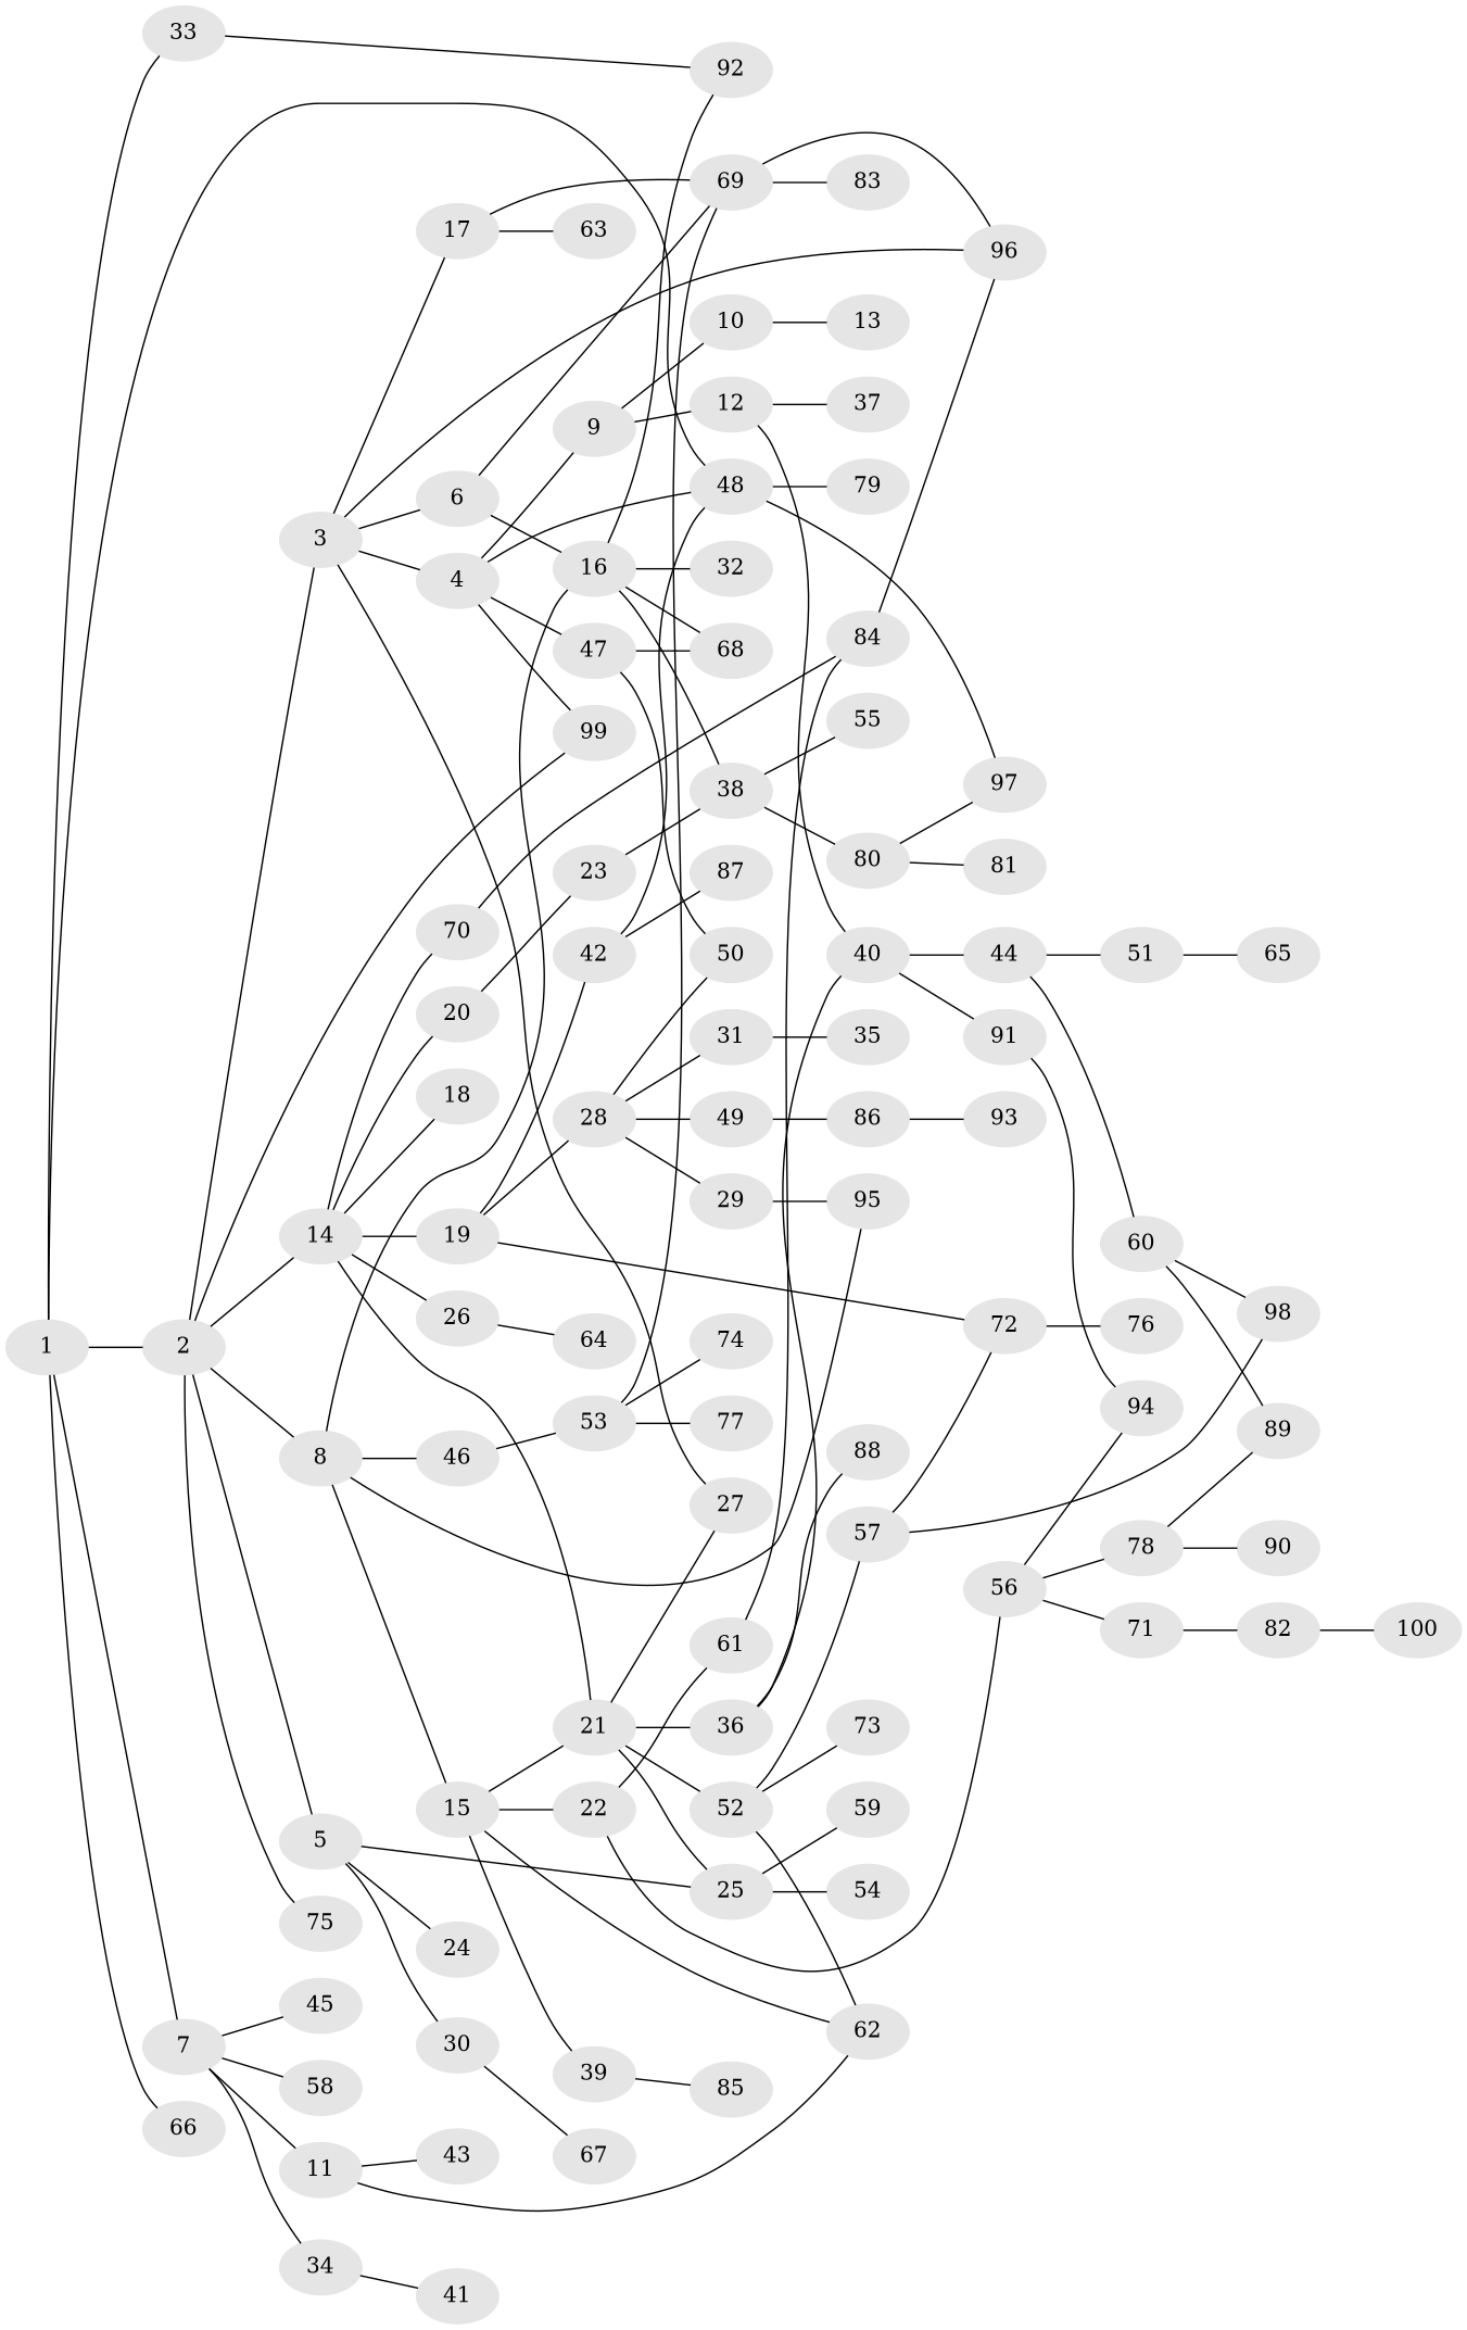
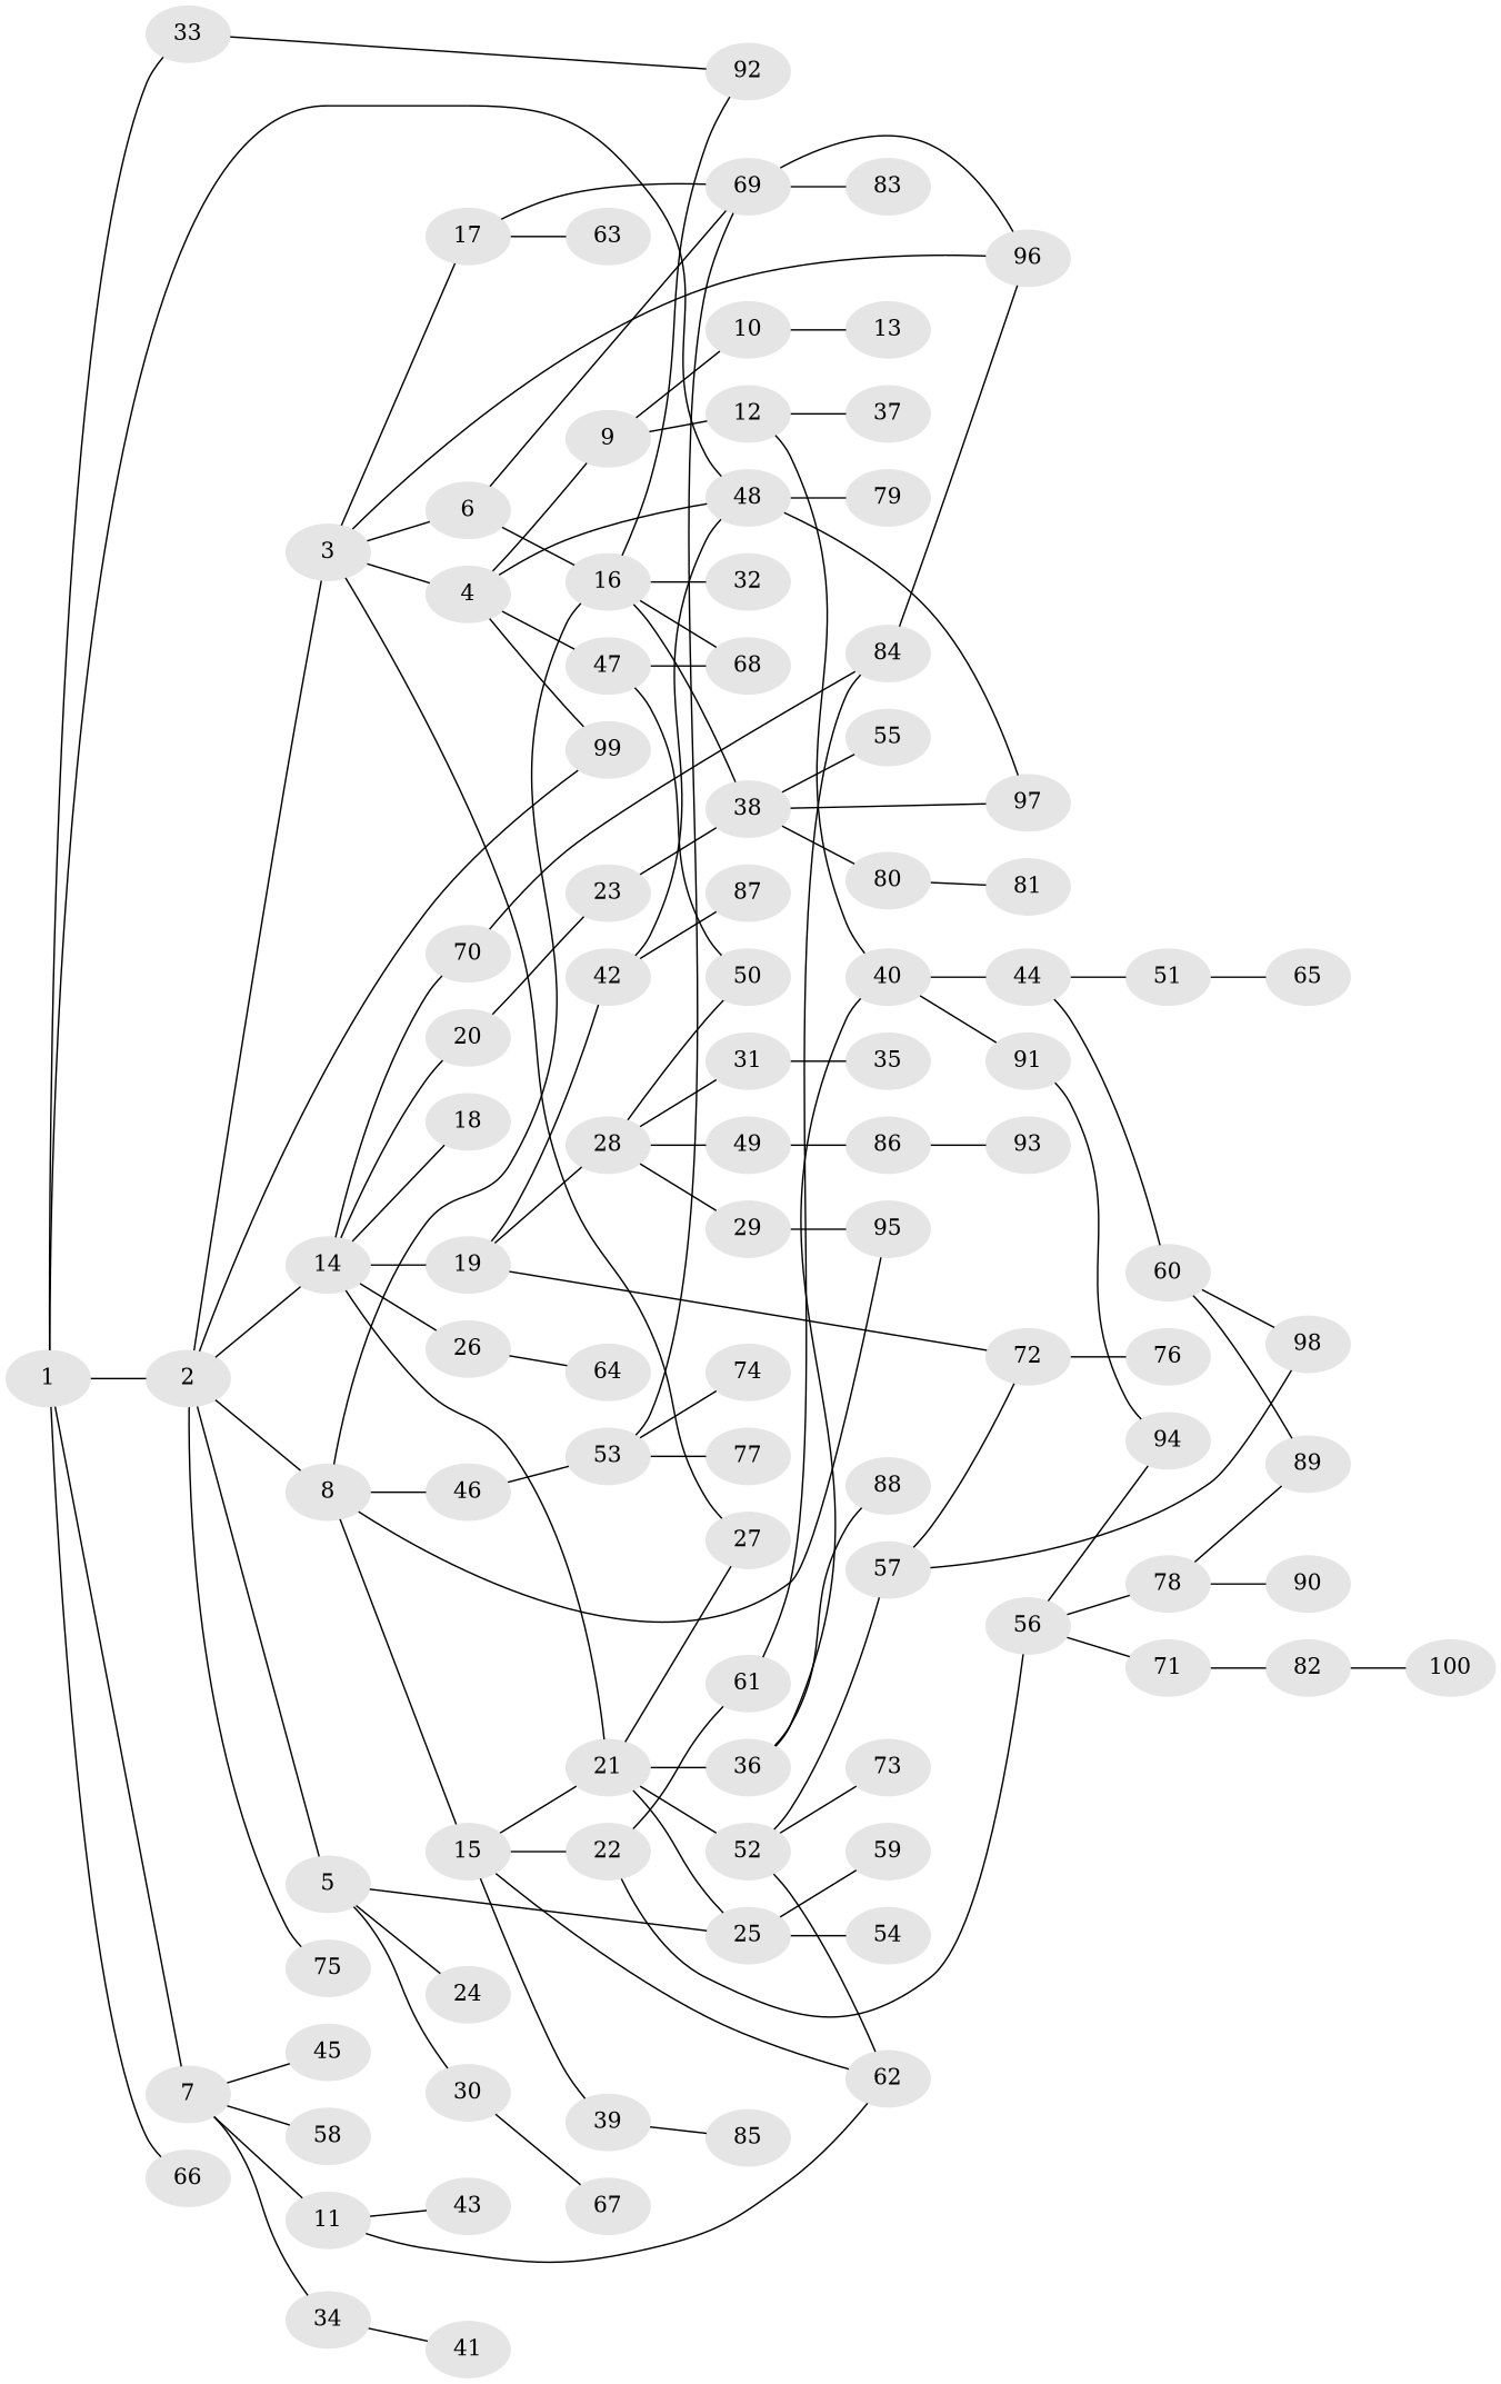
  graph {
    rankdir=LR
    node [color=gray90 style=filled]
    1
    2
    7
    33
    48
    66
    3
    5
    8
    14
    75
    99
    11
    34
    45
    58
    92
    79
    97
    4
    6
    17
    27
    96
    24
    25
    30
    16
    15
    46
    95
    18
    19
    20
    21
    26
    70
    9
    47
    69
    63
    10
    12
    68
    50
    59
    54
    67
    32
    38
    83
    43
    62
    41
    22
    39
    53
    13
    37
    40
    44
    91
    28
    42
    72
    23
    36
    52
    64
    84
    56
    61
    85
    55
    80
    29
    31
    49
    87
    76
    88
    57
    73
    71
    78
    94
    35
    86
    81
    51
    60
    65
    98
    89
    74
    77
    93
    82
    90
    100
    1 -- 2
    1 -- 7
    1 -- 33
    1 -- 48
    1 -- 66
    2 -- 3
    2 -- 5
    2 -- 8
    2 -- 14
    2 -- 75
    2 -- 99
    7 -- 11
    7 -- 34
    7 -- 45
    7 -- 58
    33 -- 92
    48 -- 79
    48 -- 97
    3 -- 4
    3 -- 6
    3 -- 17
    3 -- 27
    3 -- 96
    5 -- 24
    5 -- 25
    5 -- 30
    8 -- 16
    8 -- 15
    8 -- 46
    8 -- 95
    14 -- 18
    14 -- 19
    14 -- 20
    14 -- 21
    14 -- 26
    14 -- 70
    11 -- 43
    11 -- 62
    34 -- 41
    4 -- 48
    4 -- 99
    4 -- 9
    4 -- 47
    6 -- 16
    6 -- 69
    17 -- 69
    17 -- 63
    25 -- 59
    25 -- 54
    30 -- 67
    16 -- 92
    16 -- 68
    16 -- 32
    16 -- 38
    15 -- 21
    15 -- 62
    15 -- 22
    15 -- 39
    46 -- 53
    19 -- 28
    19 -- 42
    19 -- 72
    20 -- 23
    21 -- 27
    21 -- 25
    21 -- 36
    21 -- 52
    26 -- 64
    70 -- 84
    9 -- 10
    9 -- 12
    47 -- 68
    47 -- 50
    69 -- 96
    69 -- 83
    10 -- 13
    12 -- 37
    12 -- 40
    38 -- 55
    38 -- 80
    22 -- 56
    22 -- 61
    39 -- 85
    53 -- 69
    53 -- 74
    53 -- 77
    40 -- 44
    40 -- 91
    44 -- 51
    44 -- 60
    91 -- 94
    28 -- 50
    28 -- 29
    28 -- 31
    28 -- 49
    42 -- 48
    42 -- 87
    72 -- 76
    23 -- 38
    36 -- 40
    36 -- 88
    52 -- 62
    52 -- 57
    52 -- 73
    84 -- 96
    56 -- 71
    56 -- 78
    56 -- 94
    61 -- 84
-   80 -- 97
+   38 -- 97
    80 -- 81
    29 -- 95
    31 -- 35
    49 -- 86
    57 -- 72
    57 -- 98
    71 -- 82
    78 -- 89
    78 -- 90
    86 -- 93
    51 -- 65
    60 -- 98
    60 -- 89
    82 -- 100
  }
